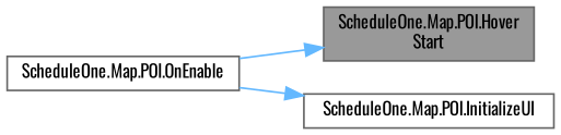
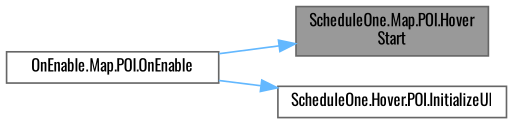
  digraph {
    fontname=Oswald
    rankdir=RL
    node [color=grey40 fillcolor=white fontname=Oswald fontsize=10 shape=box style=filled]
    edge [color=steelblue1 dir=back fontname=Oswald fontsize=10 labelfontname=Helvetica labelfontsize=10 style=solid]
    n1 [color=gray40 fillcolor=grey60 fontcolor=black height=0.2 label="ScheduleOne.Map.POI.Hover\lStart" width=0.4]
-   n2 [height=0.2 label="ScheduleOne.Map.POI.OnEnable" width=0.4]
-   n3 [height=0.2 label="ScheduleOne.Map.POI.InitializeUI" width=0.4]
+   n2 [height=0.2 label="OnEnable.Map.POI.OnEnable" width=0.4]
+   n3 [height=0.2 label="ScheduleOne.Hover.POI.InitializeUI" width=0.4]
    n1 -> n2
    n3 -> n2
  }
